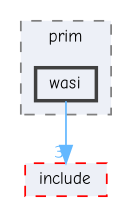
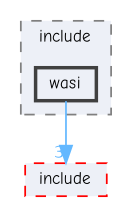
  digraph {
    compound=true
    fontname="Comic Neue"
    node [fillcolor="#edf0f7" fontname="Comic Neue" fontsize=10 shape=box]
    n1 [color=grey25 height=0.2 label=wasi style="filled,bold" width=0.4]
    n2 [color=red height=0.2 label=include style="filled,dashed" width=0.4]
    subgraph cluster_1 {
      bgcolor="#edf0f7"
      fontsize=10
-     label=prim
+     label=include
      pencolor=grey50
      style="filled,dashed"
      n1
    }
    n1 -> n2 [color=steelblue1 fontcolor=steelblue1 fontname="Comic Neue" fontsize=10 headlabel=3 labeldistance=1.5 labelfontname=Helvetica labelfontsize=10]
  }
